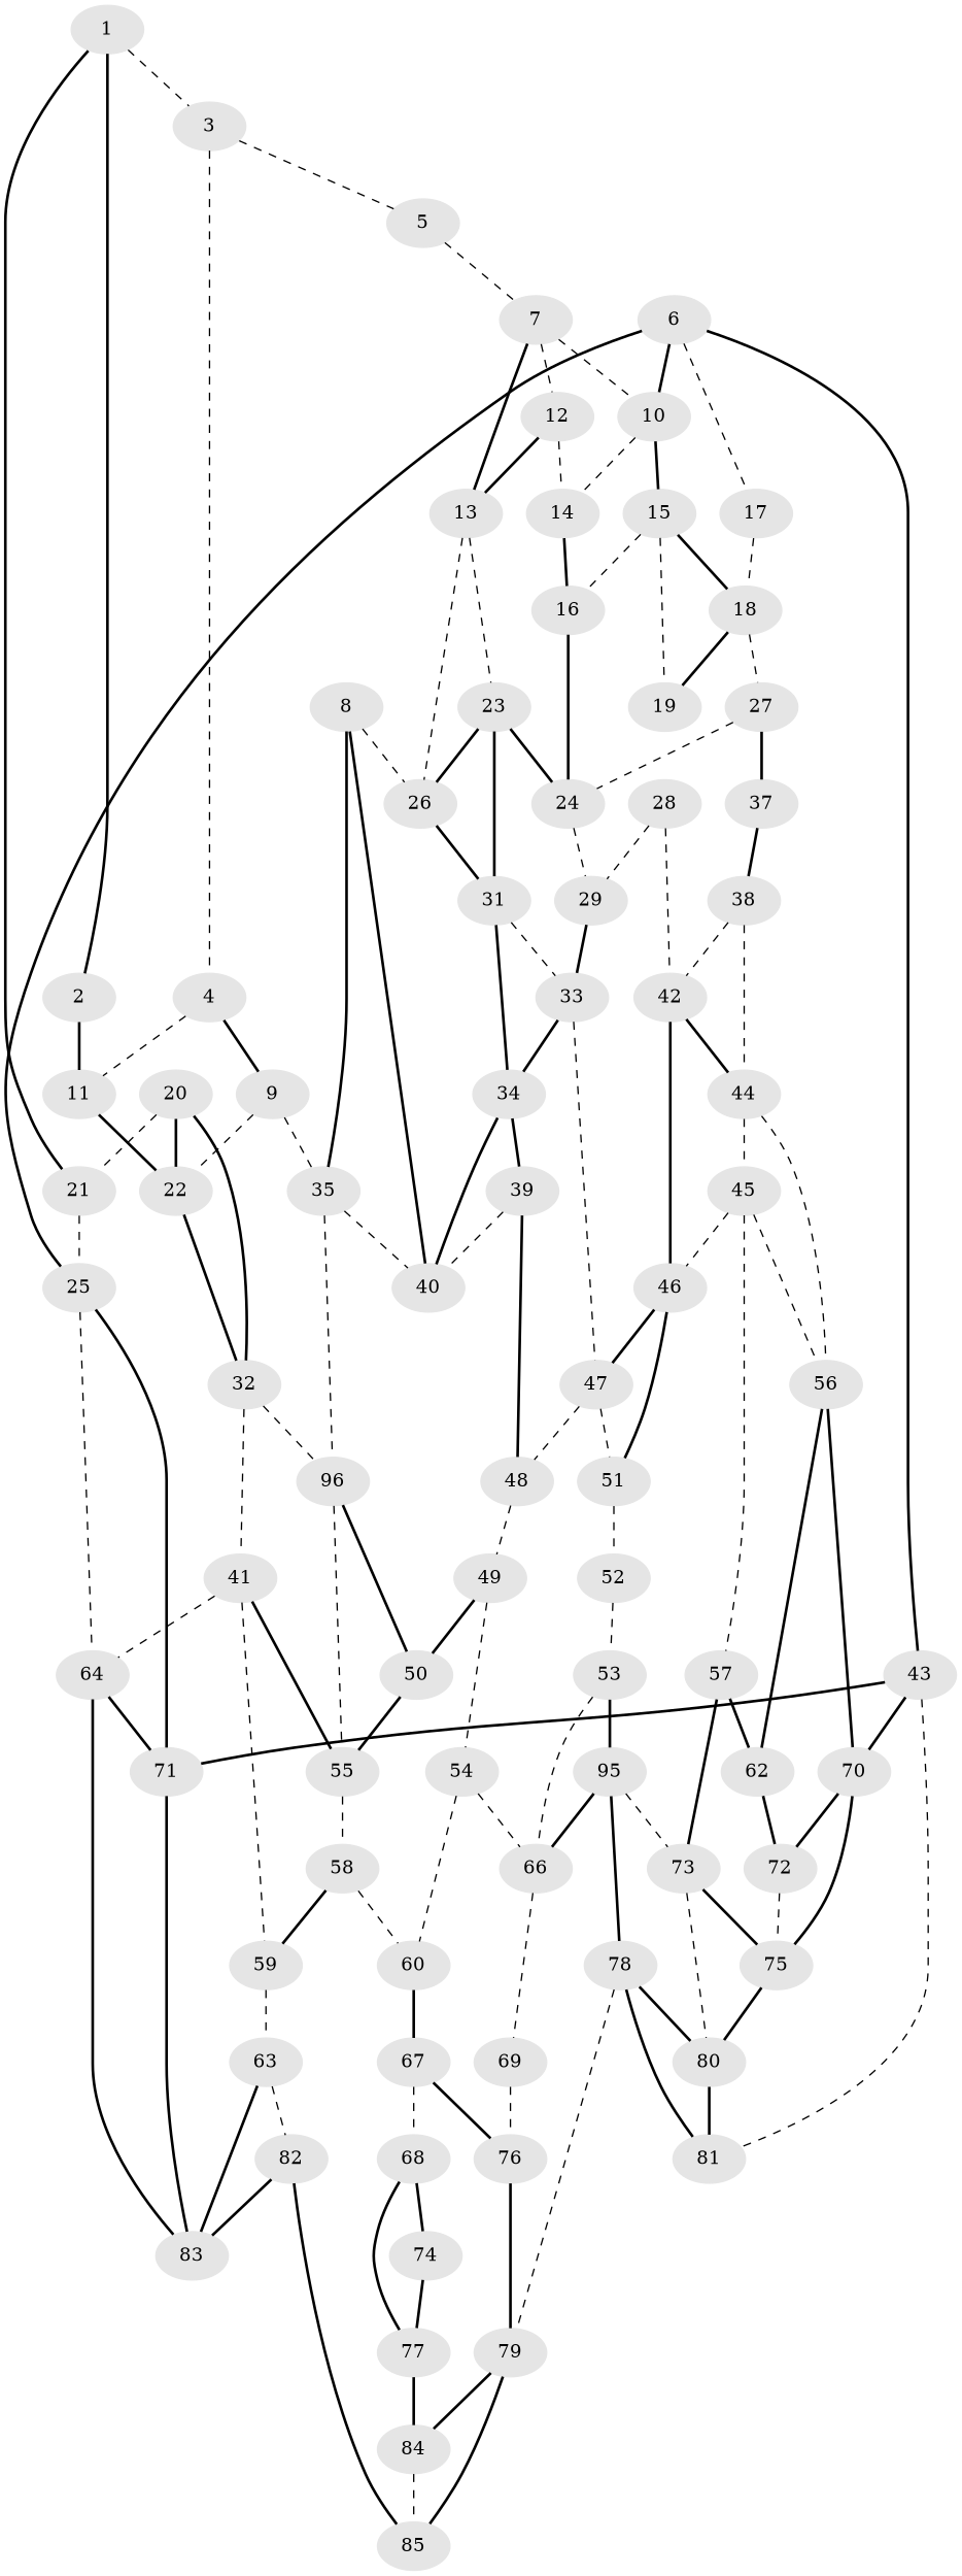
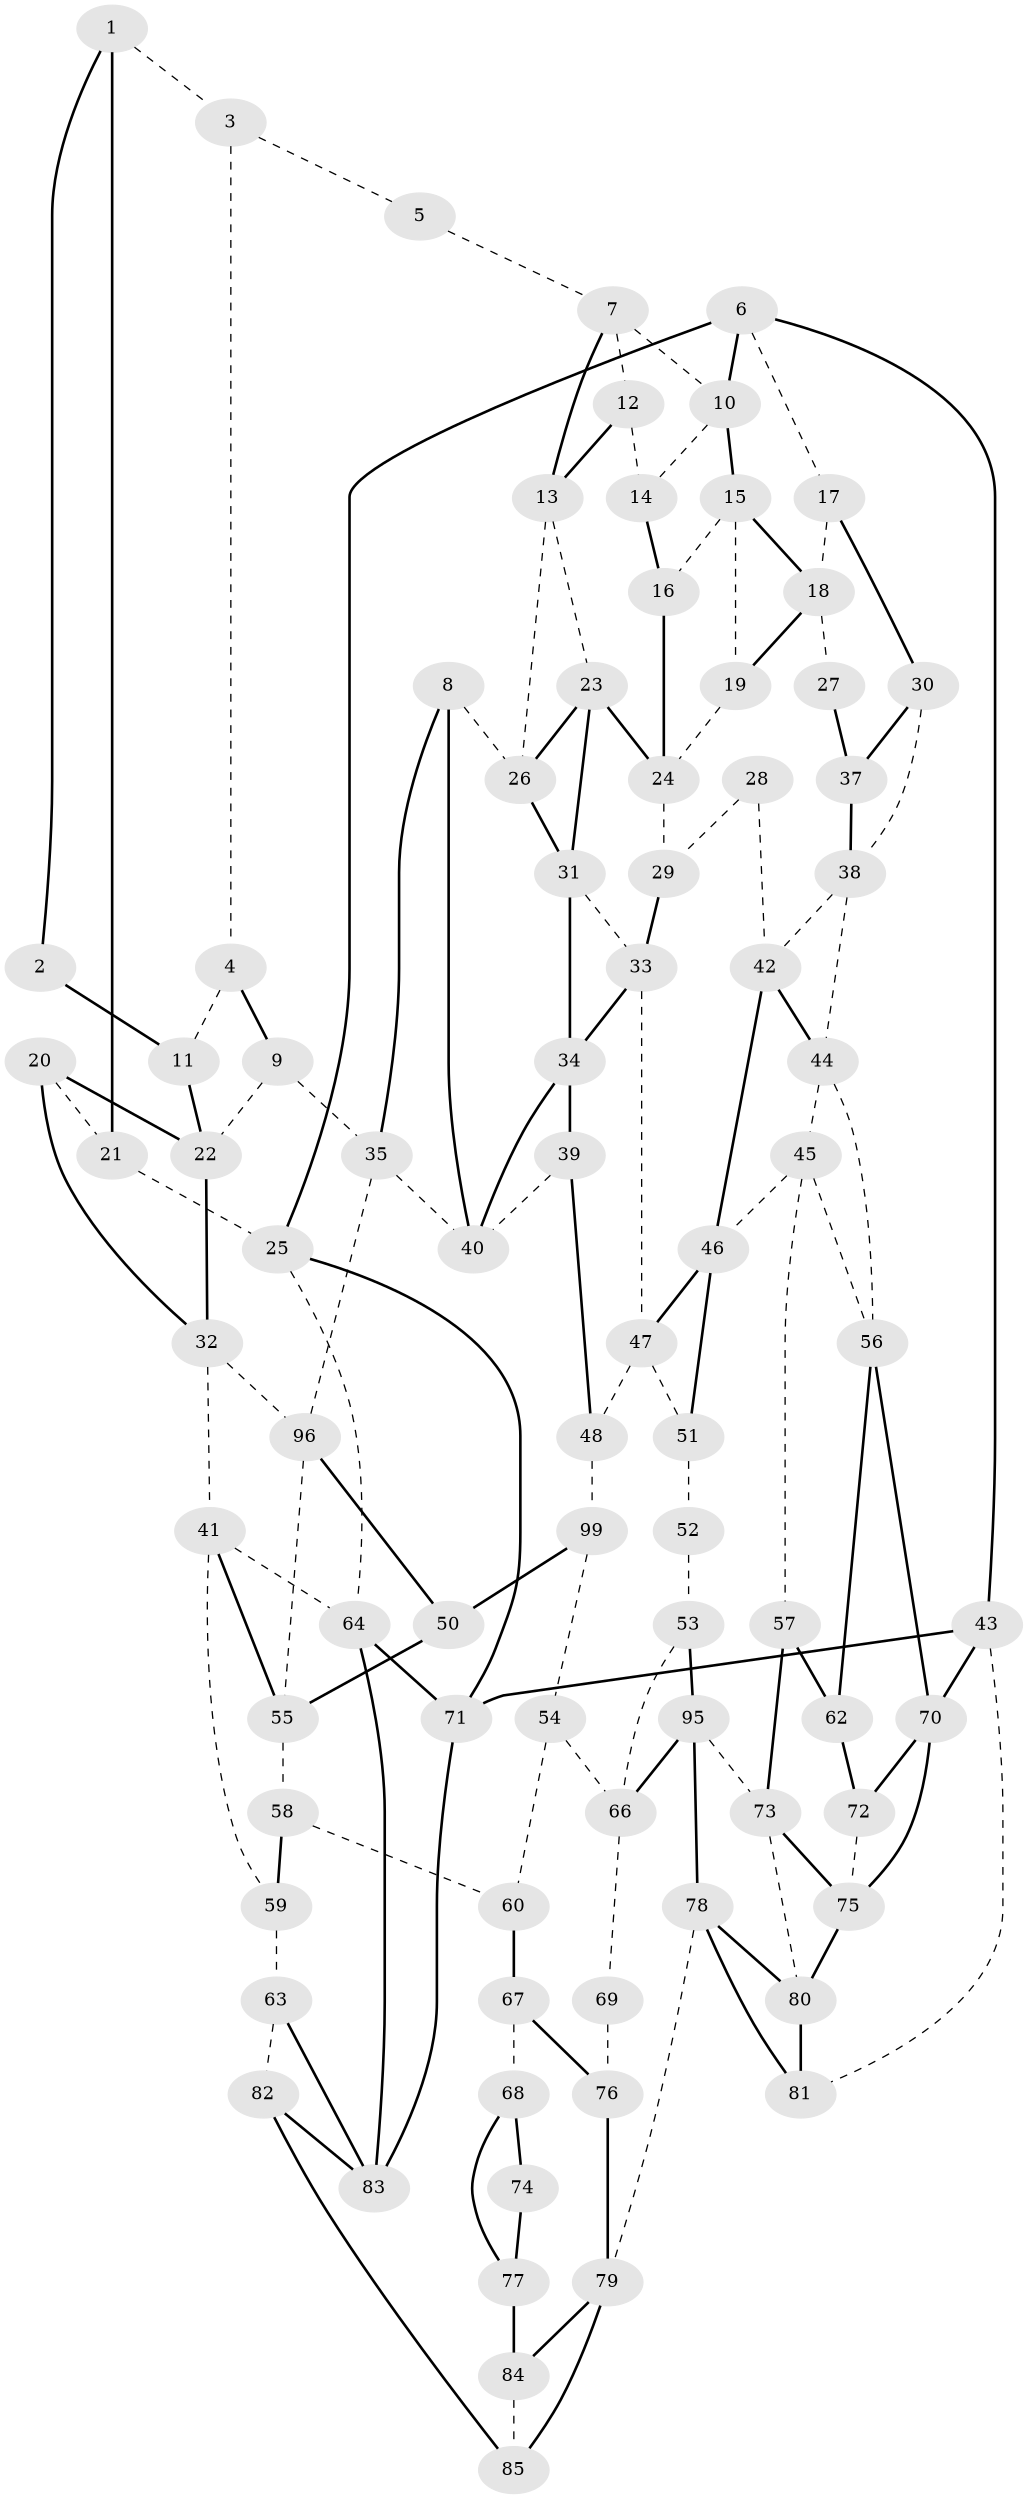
  graph {
    node [color=gray90 style=filled]
    edge [style=bold weight=1.0]
    1
    2
    3
    21
    11
    4
    5
    25
    22
    9
    7
    35
    10
    12
    13
    6
    17
    43
    14
    15
    18
+   30
    64
    71
    70
    81
    26
    23
    8
    40
    31
    n32 [label=96]
    32
    16
    19
    24
    27
    29
    37
    38
    20
    41
    33
    34
    83
    28
    42
    44
    46
    47
    39
    50
    55
    59
    48
    51
    58
    45
    56
-   49
+   49 [label=99]
    63
    72
    75
    57
    62
    73
    52
    54
    66
    60
    53
    n72 [label=95]
    78
    69
    67
    80
    82
    68
    76
    74
    77
    85
    79
    84
    1 -- 2
    1 -- 3 [style=dashed]
    1 -- 21
    2 -- 11 [weight=2.0]
    3 -- 4 [style=dashed]
    3 -- 5 [style=dashed]
    21 -- 25 [style=dashed weight=2.0]
    11 -- 22
    4 -- 11 [style=dashed]
    4 -- 9
    5 -- 7 [style=dashed]
    25 -- 64 [style=dashed]
    25 -- 71
    22 -- 32
    9 -- 22 [style=dashed]
    9 -- 35 [style=dashed]
    7 -- 10 [style=dashed]
    7 -- 12 [style=dashed]
    7 -- 13
    35 -- 40 [style=dashed]
    35 -- n32 [style=dashed]
    10 -- 14 [style=dashed]
    10 -- 15
    12 -- 13
    12 -- 14 [style=dashed weight=2.0]
    13 -- 26 [style=dashed]
    13 -- 23 [style=dashed]
    6 -- 25
    6 -- 10
    6 -- 17 [style=dashed]
    6 -- 43
    17 -- 18 [style=dashed]
+   17 -- 30
    43 -- 71
    43 -- 70
    43 -- 81 [style=dashed]
    14 -- 16
    15 -- 18
    15 -- 16 [style=dashed]
    15 -- 19 [style=dashed]
    18 -- 19
    18 -- 27 [style=dashed]
+   30 -- 37
+   30 -- 38 [style=dashed]
    64 -- 71
    64 -- 83
    71 -- 83
    70 -- 72
    70 -- 75
    26 -- 31
    23 -- 26
    23 -- 31
    23 -- 24
    8 -- 35
    8 -- 26 [style=dashed]
    8 -- 40
    31 -- 33 [style=dashed]
    31 -- 34
    n32 -- 50
    n32 -- 55 [style=dashed]
    32 -- n32 [style=dashed]
    32 -- 41 [style=dashed]
    16 -- 24
-   27 -- 24 [style=dashed]
+   19 -- 24 [style=dashed]
    24 -- 29 [style=dashed]
    27 -- 37 [weight=2.0]
    29 -- 33
    37 -- 38
    38 -- 42 [style=dashed]
    38 -- 44 [style=dashed]
    20 -- 21 [style=dashed]
    20 -- 22
    20 -- 32
    41 -- 64 [style=dashed]
    41 -- 55
    41 -- 59 [style=dashed]
    33 -- 34
    33 -- 47 [style=dashed]
    34 -- 40
    34 -- 39
    28 -- 29 [style=dashed]
    28 -- 42 [style=dashed]
    42 -- 44
    42 -- 46
    44 -- 45 [style=dashed]
    44 -- 56 [style=dashed]
    46 -- 47
    46 -- 51
    47 -- 48 [style=dashed]
    47 -- 51 [style=dashed]
    39 -- 40 [style=dashed]
    39 -- 48
    50 -- 55
    55 -- 58 [style=dashed]
    59 -- 63 [style=dashed weight=2.0]
    48 -- 49 [style=dashed]
    51 -- 52 [style=dashed weight=2.0]
    58 -- 59
    58 -- 60 [style=dashed]
    45 -- 46 [style=dashed]
    45 -- 56 [style=dashed]
    45 -- 57 [style=dashed]
    56 -- 70
    56 -- 62
    49 -- 50
    49 -- 54 [style=dashed]
    63 -- 83
    63 -- 82 [style=dashed]
    72 -- 75 [style=dashed]
    75 -- 80
    57 -- 62
    57 -- 73
    62 -- 72 [weight=2.0]
    73 -- 75
    73 -- 80 [style=dashed]
    52 -- 53 [style=dashed]
    54 -- 66 [style=dashed]
    54 -- 60 [style=dashed]
    66 -- 69 [style=dashed]
    60 -- 67
    53 -- 66 [style=dashed]
    53 -- n72
    n72 -- 73 [style=dashed]
    n72 -- 66
    n72 -- 78
    78 -- 81
    78 -- 80
    78 -- 79 [style=dashed]
    69 -- 76 [style=dashed weight=2.0]
    67 -- 68 [style=dashed]
    67 -- 76
    80 -- 81
    82 -- 83
    82 -- 85
    68 -- 74
    68 -- 77
    76 -- 79
    74 -- 77
    77 -- 84 [weight=2.0]
    79 -- 85
    79 -- 84
    84 -- 85 [style=dashed]
  }
